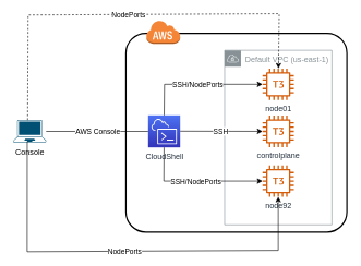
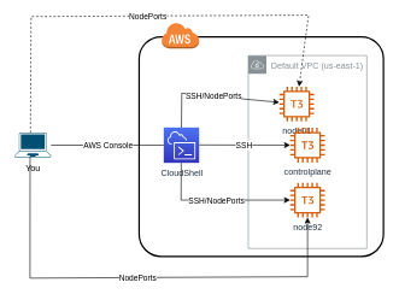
  <mxCell id="0" />
  <mxCell id="1" parent="0" />
  <mxCell id="2" value="" style="rounded=1;arcSize=10;dashed=0;fillColor=none;gradientColor=none;strokeWidth=2;" vertex="1" parent="1"><mxGeometry x="192" y="50" width="338" height="304" as="geometry" /></mxCell>
  <mxCell id="3" value="Default VPC (us-east-1)" style="sketch=0;outlineConnect=0;gradientColor=none;html=1;whiteSpace=wrap;fontSize=12;fontStyle=0;shape=mxgraph.aws4.group;grIcon=mxgraph.aws4.group_vpc;strokeColor=#879196;fillColor=none;verticalAlign=top;align=left;spacingLeft=30;fontColor=#879196;dashed=0;" parent="1" vertex="1"><mxGeometry x="343" y="76" width="164" height="267" as="geometry" /></mxCell>
- <mxCell id="4" value="Console" style="points=[[0.13,0.02,0],[0.5,0,0],[0.87,0.02,0],[0.885,0.4,0],[0.985,0.985,0],[0.5,1,0],[0.015,0.985,0],[0.115,0.4,0]];verticalLabelPosition=bottom;sketch=0;html=1;verticalAlign=top;aspect=fixed;align=center;pointerEvents=1;shape=mxgraph.cisco19.laptop;fillColor=#005073;strokeColor=none;" parent="1" vertex="1"><mxGeometry x="20" y="182.5" width="50" height="35" as="geometry" /></mxCell>
+ <mxCell id="4" value="You" style="points=[[0.13,0.02,0],[0.5,0,0],[0.87,0.02,0],[0.885,0.4,0],[0.985,0.985,0],[0.5,1,0],[0.015,0.985,0],[0.115,0.4,0]];verticalLabelPosition=bottom;sketch=0;html=1;verticalAlign=top;aspect=fixed;align=center;pointerEvents=1;shape=mxgraph.cisco19.laptop;fillColor=#005073;strokeColor=none;" parent="1" vertex="1"><mxGeometry x="20" y="182.5" width="50" height="35" as="geometry" /></mxCell>
  <mxCell id="5" value="CloudShell" style="sketch=0;points=[[0,0,0],[0.25,0,0],[0.5,0,0],[0.75,0,0],[1,0,0],[0,1,0],[0.25,1,0],[0.5,1,0],[0.75,1,0],[1,1,0],[0,0.25,0],[0,0.5,0],[0,0.75,0],[1,0.25,0],[1,0.5,0],[1,0.75,0]];outlineConnect=0;fontColor=#232F3E;gradientColor=#4D72F3;gradientDirection=north;fillColor=#3334B9;strokeColor=#ffffff;dashed=0;verticalLabelPosition=bottom;verticalAlign=top;align=center;html=1;fontSize=12;fontStyle=0;aspect=fixed;shape=mxgraph.aws4.resourceIcon;resIcon=mxgraph.aws4.cloudshell;" vertex="1" parent="1"><mxGeometry x="226" y="175.5" width="49" height="49" as="geometry" /></mxCell>
  <mxCell id="6" value="" style="dashed=0;html=1;shape=mxgraph.aws3.cloud;fillColor=#F58536;gradientColor=none;dashed=0;" vertex="1" parent="1"><mxGeometry x="223" y="30" width="52" height="36" as="geometry" /></mxCell>
- <mxCell id="7" value="node01" style="sketch=0;outlineConnect=0;fontColor=#232F3E;gradientColor=none;fillColor=#D45B07;strokeColor=none;dashed=0;verticalLabelPosition=bottom;verticalAlign=top;align=center;html=1;fontSize=12;fontStyle=0;aspect=fixed;pointerEvents=1;shape=mxgraph.aws4.t3_instance;" parent="1" vertex="1"><mxGeometry x="401" y="104" width="48" height="48" as="geometry" /></mxCell>
+ <mxCell id="7" value="node01" style="sketch=0;outlineConnect=0;fontColor=#232F3E;gradientColor=none;fillColor=#D45B07;strokeColor=none;dashed=0;verticalLabelPosition=bottom;verticalAlign=top;align=center;html=1;fontSize=12;fontStyle=0;aspect=fixed;pointerEvents=1;shape=mxgraph.aws4.t3_instance;" parent="1" vertex="1"><mxGeometry x="386" y="119" width="48" height="48" as="geometry" /></mxCell>
  <mxCell id="8" value="controlplane" style="sketch=0;outlineConnect=0;fontColor=#232F3E;gradientColor=none;fillColor=#D45B07;strokeColor=none;dashed=0;verticalLabelPosition=bottom;verticalAlign=top;align=center;html=1;fontSize=12;fontStyle=0;aspect=fixed;pointerEvents=1;shape=mxgraph.aws4.t3_instance;" parent="1" vertex="1"><mxGeometry x="401" y="176" width="48" height="48" as="geometry" /></mxCell>
  <mxCell id="9" value="node92" style="sketch=0;outlineConnect=0;fontColor=#232F3E;gradientColor=none;fillColor=#D45B07;strokeColor=none;dashed=0;verticalLabelPosition=bottom;verticalAlign=top;align=center;html=1;fontSize=12;fontStyle=0;aspect=fixed;pointerEvents=1;shape=mxgraph.aws4.t3_instance;" parent="1" vertex="1"><mxGeometry x="401" y="252" width="48" height="48" as="geometry" /></mxCell>
  <mxCell id="10" value="" style="endArrow=classic;html=1;rounded=0;" edge="1" parent="1" target="8"><mxGeometry relative="1" as="geometry"><mxPoint x="275" y="199.71" as="sourcePoint" /><mxPoint x="375" y="199.71" as="targetPoint" /></mxGeometry></mxCell>
  <mxCell id="11" value="SSH" style="edgeLabel;resizable=0;html=1;align=center;verticalAlign=middle;" connectable="0" vertex="1" parent="10"><mxGeometry relative="1" as="geometry"><mxPoint x="-1" as="offset" /></mxGeometry></mxCell>
  <mxCell id="12" value="" style="endArrow=classic;html=1;rounded=0;exitX=0.5;exitY=0;exitDx=0;exitDy=0;exitPerimeter=0;" edge="1" parent="1" source="5" target="7"><mxGeometry relative="1" as="geometry"><mxPoint x="231" y="131" as="sourcePoint" /><mxPoint x="331" y="131" as="targetPoint" /><Array as="points"><mxPoint x="251" y="128" /></Array></mxGeometry></mxCell>
  <mxCell id="13" value="SSH/NodePorts" style="edgeLabel;resizable=0;html=1;align=center;verticalAlign=middle;" connectable="0" vertex="1" parent="12"><mxGeometry relative="1" as="geometry"><mxPoint x="-1" as="offset" /></mxGeometry></mxCell>
  <mxCell id="14" value="" style="endArrow=classic;html=1;rounded=0;" edge="1" parent="1" source="5" target="9"><mxGeometry relative="1" as="geometry"><mxPoint x="205" y="363" as="sourcePoint" /><mxPoint x="359" y="197" as="targetPoint" /><Array as="points"><mxPoint x="250" y="276" /></Array></mxGeometry></mxCell>
  <mxCell id="15" value="SSH/NodePorts" style="edgeLabel;resizable=0;html=1;align=center;verticalAlign=middle;" connectable="0" vertex="1" parent="14"><mxGeometry relative="1" as="geometry"><mxPoint x="-1" as="offset" /></mxGeometry></mxCell>
  <mxCell id="16" value="" style="endArrow=none;html=1;rounded=0;" edge="1" parent="1" source="4" target="5"><mxGeometry relative="1" as="geometry"><mxPoint x="31" y="199.71" as="sourcePoint" /><mxPoint x="131" y="199.71" as="targetPoint" /></mxGeometry></mxCell>
  <mxCell id="17" value="AWS Console" style="edgeLabel;resizable=0;html=1;align=center;verticalAlign=middle;" connectable="0" vertex="1" parent="16"><mxGeometry relative="1" as="geometry" /></mxCell>
  <mxCell id="18" value="" style="endArrow=classic;html=1;rounded=0;exitX=0.434;exitY=0.01;exitDx=0;exitDy=0;exitPerimeter=0;dashed=1;" edge="1" parent="1" source="4" target="7"><mxGeometry relative="1" as="geometry"><mxPoint x="42" y="118.73" as="sourcePoint" /><mxPoint x="426.45" y="41" as="targetPoint" /><Array as="points"><mxPoint x="42.45" y="22" /><mxPoint x="426.45" y="20" /></Array></mxGeometry></mxCell>
  <mxCell id="19" value="NodePorts" style="edgeLabel;resizable=0;html=1;align=center;verticalAlign=middle;" connectable="0" vertex="1" parent="18"><mxGeometry relative="1" as="geometry" /></mxCell>
  <mxCell id="20" value="" style="endArrow=classic;html=1;rounded=0;exitX=0.423;exitY=0.941;exitDx=0;exitDy=0;exitPerimeter=0;" edge="1" parent="1" source="4" target="9"><mxGeometry relative="1" as="geometry"><mxPoint x="41" y="481" as="sourcePoint" /><mxPoint x="425" y="403" as="targetPoint" /><Array as="points"><mxPoint x="41" y="384" /><mxPoint x="425" y="382" /></Array></mxGeometry></mxCell>
  <mxCell id="21" value="NodePorts" style="edgeLabel;resizable=0;html=1;align=center;verticalAlign=middle;" connectable="0" vertex="1" parent="20"><mxGeometry relative="1" as="geometry" /></mxCell>
